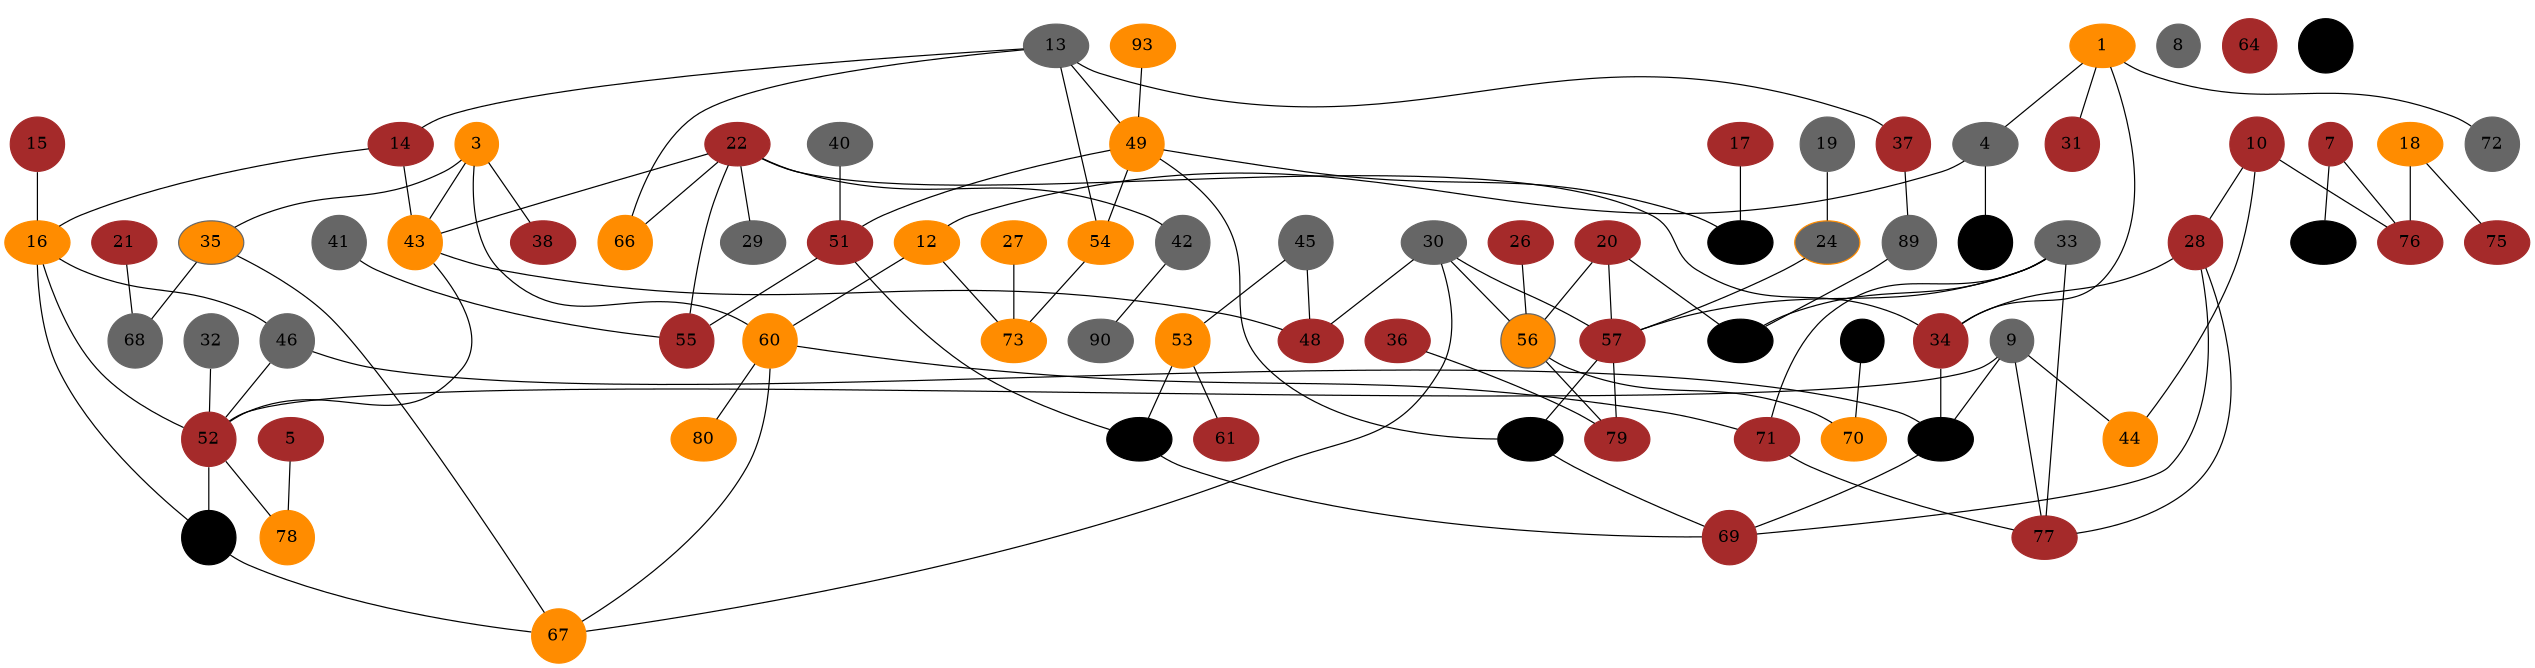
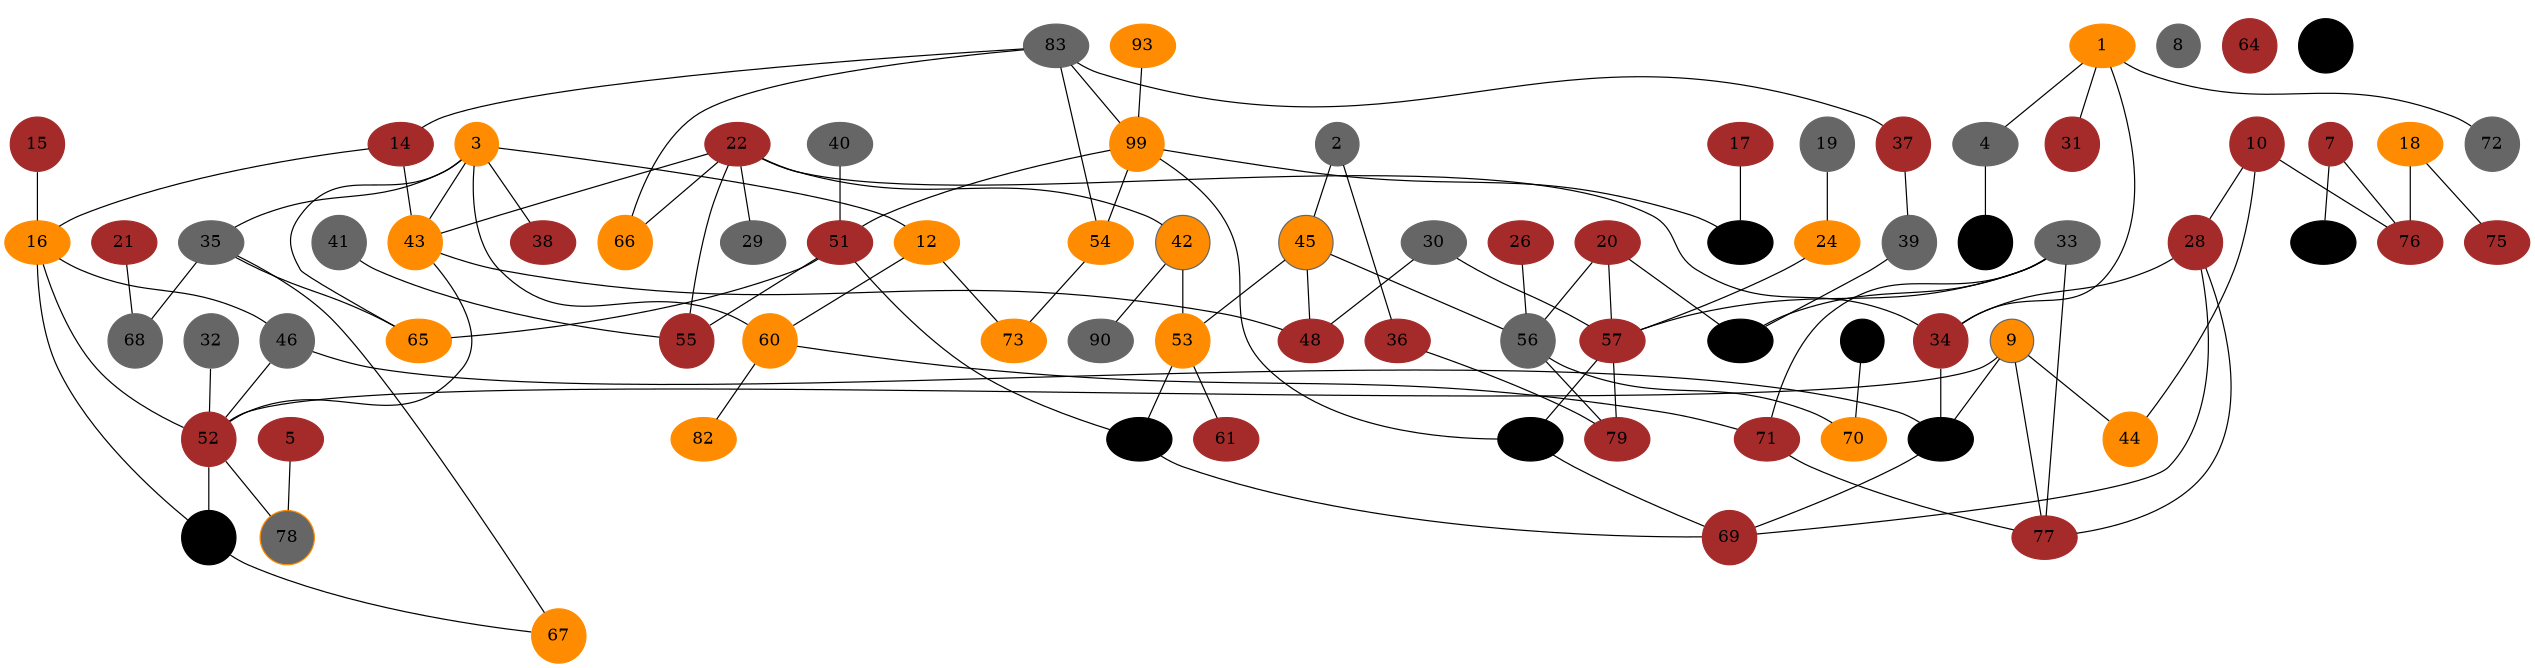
  graph {
    node [color=brown shape=ellipse style=filled]
    1 [color=darkorange]
    4 [color=gray40]
    31 [shape=circle]
    34 [shape=circle]
    72 [color=gray40 shape=circle]
    11 [color=black shape=circle]
    12 [color=darkorange]
    47 [color=black]
    46 [color=gray40 shape=circle]
    52 [shape=circle]
+   2 [color=gray40 shape=circle]
    36
-   45 [color=gray40 shape=circle]
+   45 [color=gray40 shape=circle fillcolor=darkorange]
    79
-   56 [color=gray40 shape=circle fillcolor=darkorange]
+   56 [color=gray40 shape=circle]
    48
    53 [color=darkorange shape=circle]
    3 [color=darkorange shape=circle]
-   35 [color=gray40 fillcolor=darkorange]
+   35 [color=gray40]
    38
    43 [color=darkorange shape=circle]
    60 [color=darkorange shape=circle]
+   65 [color=darkorange]
    68 [color=gray40 shape=circle]
    67 [color=darkorange shape=circle]
    71
-   80 [color=darkorange]
+   80 [color=darkorange label=82]
    73 [color=darkorange]
-   78 [color=darkorange shape=circle]
+   78 [color=darkorange shape=circle fillcolor=gray40]
    5
    6 [color=black shape=circle]
    70 [color=darkorange]
    7 [shape=circle]
    25 [color=black]
    76
    8 [color=gray40 shape=circle]
-   9 [color=gray40 shape=circle]
+   9 [color=gray40 shape=circle fillcolor=darkorange]
    44 [color=darkorange shape=circle]
    77
    69 [shape=circle]
    58 [color=black shape=circle]
    10 [shape=circle]
    28 [shape=circle]
-   13 [color=gray40]
+   13 [color=gray40 label=83]
    14
    37 [shape=circle]
-   49 [color=darkorange shape=circle]
+   49 [color=darkorange shape=circle label=99]
    54 [color=darkorange]
    66 [color=darkorange shape=circle]
    16 [color=darkorange]
-   39 [color=gray40 shape=circle label=89]
+   39 [color=gray40 shape=circle]
    81 [color=black]
    51
    63 [color=black]
    15 [shape=circle]
    17
    18 [color=darkorange]
    75
    19 [color=gray40 shape=circle]
-   24 [color=darkorange fillcolor=gray40]
+   24 [color=darkorange]
    57
    20
    62 [color=black]
    21
    22
    29 [color=gray40]
-   42 [color=gray40 shape=circle]
+   42 [color=gray40 shape=circle fillcolor=darkorange]
    55 [shape=circle]
    n69 [color=gray40 label=90]
    n70 [color=darkorange label=93]
    26
-   27 [color=darkorange]
    30 [color=gray40]
    32 [color=gray40 shape=circle]
    33 [color=gray40]
    40 [color=gray40]
    59 [color=black]
    41 [color=gray40 shape=circle]
    61
    64 [shape=circle]
    74 [color=black shape=circle]
    1 -- 4
    1 -- 31
    1 -- 34
    1 -- 72
    4 -- 11
-   4 -- 12
+   3 -- 12
    34 -- 47
    12 -- 60
    12 -- 73
    47 -- 69
    46 -- 47
    46 -- 52
    52 -- 78
    52 -- 58
+   2 -- 36
+   2 -- 45
    36 -- 79
-   30 -- 56
+   45 -- 56
    45 -- 48
    45 -- 53
    56 -- 79
    56 -- 70
    53 -- 59
    53 -- 61
    3 -- 35
    3 -- 38
    3 -- 43
    3 -- 60
+   3 -- 65
+   35 -- 65
    35 -- 68
    35 -- 67
    43 -- 52
    43 -- 48
-   60 -- 67
    60 -- 71
    60 -- 80
    71 -- 77
    5 -- 78
    6 -- 70
    7 -- 25
    7 -- 76
    9 -- 47
    9 -- 52
    9 -- 44
    9 -- 77
    58 -- 67
    10 -- 76
    10 -- 44
    10 -- 28
    28 -- 34
    28 -- 77
    28 -- 69
    13 -- 14
    13 -- 37
    13 -- 49
    13 -- 54
    13 -- 66
    14 -- 43
    14 -- 16
    37 -- 39
    49 -- 54
    49 -- 81
    49 -- 51
    49 -- 63
    54 -- 73
    16 -- 46
    16 -- 52
    16 -- 58
    39 -- 62
+   51 -- 65
    51 -- 55
    51 -- 59
    63 -- 69
    15 -- 16
    17 -- 81
    18 -- 76
    18 -- 75
    19 -- 24
    24 -- 57
    57 -- 79
    57 -- 63
    20 -- 56
    20 -- 57
    20 -- 62
    21 -- 68
    22 -- 34
    22 -- 43
    22 -- 66
    22 -- 29
    22 -- 42
    22 -- 55
+   42 -- 53
    42 -- n69
    n70 -- 49
    26 -- 56
-   27 -- 73
    30 -- 48
-   30 -- 67
    30 -- 57
    32 -- 52
    33 -- 71
    33 -- 77
    33 -- 57
    33 -- 62
    40 -- 51
    59 -- 69
    41 -- 55
  }
